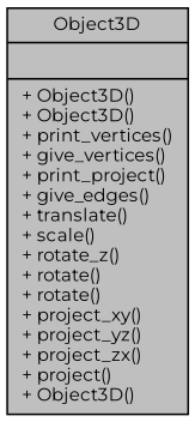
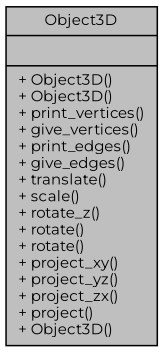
  digraph {
    fontname=Montserrat
-   n1 [color=black fillcolor=grey75 fontcolor=black fontname=Montserrat fontsize=10 height=0.2 label="{Object3D\n||+ Object3D()\l+ Object3D()\l+ print_vertices()\l+ give_vertices()\l+ print_project()\l+ give_edges()\l+ translate()\l+ scale()\l+ rotate_z()\l+ rotate()\l+ rotate()\l+ project_xy()\l+ project_yz()\l+ project_zx()\l+ project()\l+ Object3D()\l}" shape=record style=filled width=0.4]
+   n1 [color=black fillcolor=grey75 fontcolor=black fontname=Montserrat fontsize=10 height=0.2 label="{Object3D\n||+ Object3D()\l+ Object3D()\l+ print_vertices()\l+ give_vertices()\l+ print_edges()\l+ give_edges()\l+ translate()\l+ scale()\l+ rotate_z()\l+ rotate()\l+ rotate()\l+ project_xy()\l+ project_yz()\l+ project_zx()\l+ project()\l+ Object3D()\l}" shape=record style=filled width=0.4]
  }
